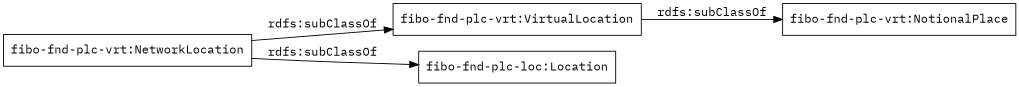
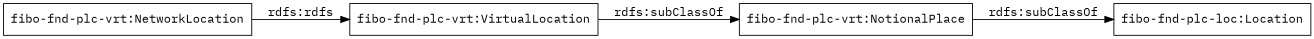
  digraph {
    fontname="IBM Plex Mono"
    rankdir=LR
    node [color=black fontname="IBM Plex Mono" shape=rectangle]
    edge [fontname="IBM Plex Mono"]
    "fibo-fnd-plc-vrt:VirtualLocation"
    "fibo-fnd-plc-vrt:NotionalPlace"
    "fibo-fnd-plc-loc:Location"
    "fibo-fnd-plc-vrt:NetworkLocation"
    "fibo-fnd-plc-vrt:VirtualLocation" -> "fibo-fnd-plc-vrt:NotionalPlace" [label="rdfs:subClassOf"]
-   "fibo-fnd-plc-vrt:NetworkLocation" -> "fibo-fnd-plc-loc:Location" [label="rdfs:subClassOf"]
-   "fibo-fnd-plc-vrt:NetworkLocation" -> "fibo-fnd-plc-vrt:VirtualLocation" [label="rdfs:subClassOf"]
+   "fibo-fnd-plc-vrt:NotionalPlace" -> "fibo-fnd-plc-loc:Location" [label="rdfs:subClassOf"]
+   "fibo-fnd-plc-vrt:NetworkLocation" -> "fibo-fnd-plc-vrt:VirtualLocation" [label="rdfs:rdfs"]
  }
